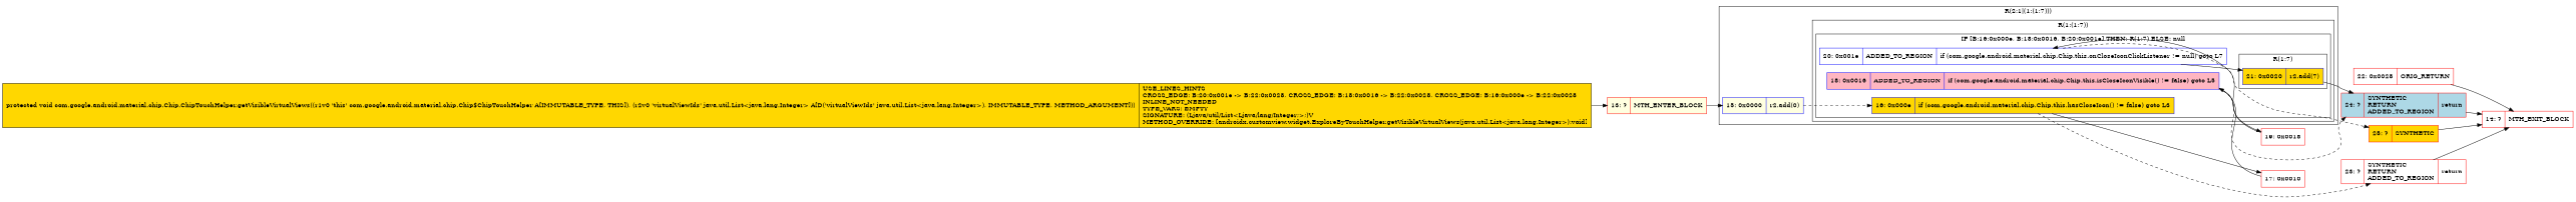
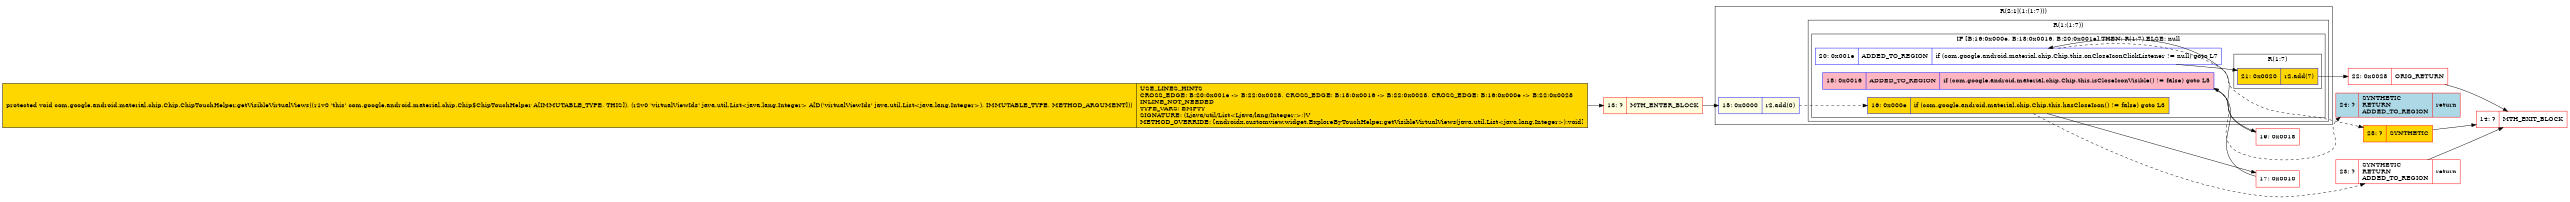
  digraph {
    rankdir=LR
    node [color=red fillcolor=white shape=record style=filled]
    n1 [color=blue fillcolor=gold label="{21\:\ 0x0020|r2.add(7)\l}"]
    n2 [color=blue fillcolor=gold label="{16\:\ 0x000e|if (com.google.android.material.chip.Chip.this.hasCloseIcon() != false) goto L3\l}"]
    n3 [color=blue fillcolor=lightpink label="{18\:\ 0x0016|ADDED_TO_REGION\l|if (com.google.android.material.chip.Chip.this.isCloseIconVisible() != false) goto L5\l}"]
    n4 [color=blue label="{20\:\ 0x001e|ADDED_TO_REGION\l|if (com.google.android.material.chip.Chip.this.onCloseIconClickListener != null) goto L7\l}"]
    n5 [color=blue fillcolor=lightyellow label="{15\:\ 0x0000|r2.add(0)\l}"]
    n6 [label="{22\:\ 0x0028|ORIG_RETURN\l}"]
    n7 [label="{17\:\ 0x0010}"]
    n8 [label="{23\:\ ?|SYNTHETIC\lRETURN\lADDED_TO_REGION\l|return\l}"]
    n9 [label="{19\:\ 0x0018}"]
    n10 [fillcolor=lightblue label="{24\:\ ?|SYNTHETIC\lRETURN\lADDED_TO_REGION\l|return\l}"]
    n11 [fillcolor=gold label="{25\:\ ?|SYNTHETIC\l}"]
    n12 [label="{14\:\ ?|MTH_EXIT_BLOCK\l}"]
    n13 [fillcolor=lightyellow label="{13\:\ ?|MTH_ENTER_BLOCK\l}"]
    n14 [fillcolor=gold label="{protected void com.google.android.material.chip.Chip.ChipTouchHelper.getVisibleVirtualViews((r1v0 'this' com.google.android.material.chip.Chip$ChipTouchHelper A[IMMUTABLE_TYPE, THIS]), (r2v0 'virtualViewIds' java.util.List\<java.lang.Integer\> A[D('virtualViewIds' java.util.List\<java.lang.Integer\>), IMMUTABLE_TYPE, METHOD_ARGUMENT]))  | USE_LINES_HINTS\lCROSS_EDGE: B:20:0x001e \-\> B:22:0x0028, CROSS_EDGE: B:18:0x0016 \-\> B:22:0x0028, CROSS_EDGE: B:16:0x000e \-\> B:22:0x0028\lINLINE_NOT_NEEDED\lTYPE_VARS: EMPTY\lSIGNATURE: (Ljava\/util\/List\<Ljava\/lang\/Integer;\>;)V\lMETHOD_OVERRIDE: [androidx.customview.widget.ExploreByTouchHelper.getVisibleVirtualViews(java.util.List\<java.lang.Integer\>):void]\l}" color=""]
    subgraph cluster_1 {
      label="R(2:1|(1:(1:7)))"
      n5
      subgraph cluster_2 {
        label="R(1:(1:7))"
        subgraph cluster_3 {
          label="IF [B:16:0x000e, B:18:0x0016, B:20:0x001e] THEN: R(1:7) ELSE: null"
          n2
          n3
          n4
          subgraph cluster_4 {
            label="R(1:7)"
            n1
          }
        }
      }
    }
-   n1 -> n10
+   n1 -> n6
    n2 -> n7
    n2 -> n8 [style=dashed]
    n3 -> n9
    n3 -> n10 [style=dashed]
    n4 -> n1
    n4 -> n11 [style=dashed]
    n5 -> n2 [style=dashed]
    n6 -> n12
    n7 -> n3
    n8 -> n12
    n9 -> n4
-   n10 -> n12
    n11 -> n12
    n13 -> n5
    n14 -> n13
  }
